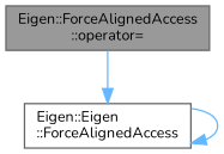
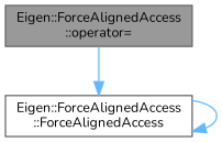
  digraph {
    rankdir=TB
    fontname=Nunito
    node [fontname=Nunito fontsize=10 shape=box style=filled]
    edge [color=steelblue1 fontname=Nunito fontsize=10 labelfontname=Helvetica labelfontsize=10 style=solid]
    n1 [color=gray40 fillcolor=grey60 fontcolor=black height=0.2 label="Eigen::ForceAlignedAccess\l::operator=" width=0.4]
-   n2 [color=grey40 fillcolor=white height=0.2 label="Eigen::Eigen\l::ForceAlignedAccess" width=0.4]
+   n2 [color=grey40 fillcolor=white height=0.2 label="Eigen::ForceAlignedAccess\l::ForceAlignedAccess" width=0.4]
    n1 -> n2
    n2 -> n2
  }
